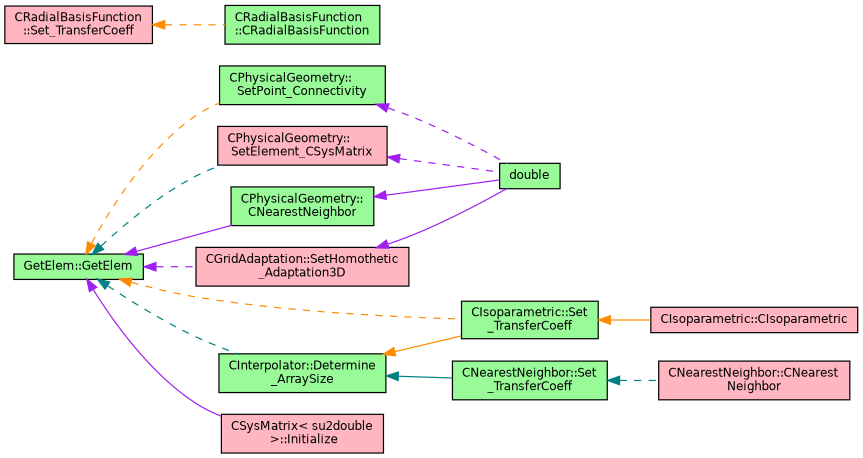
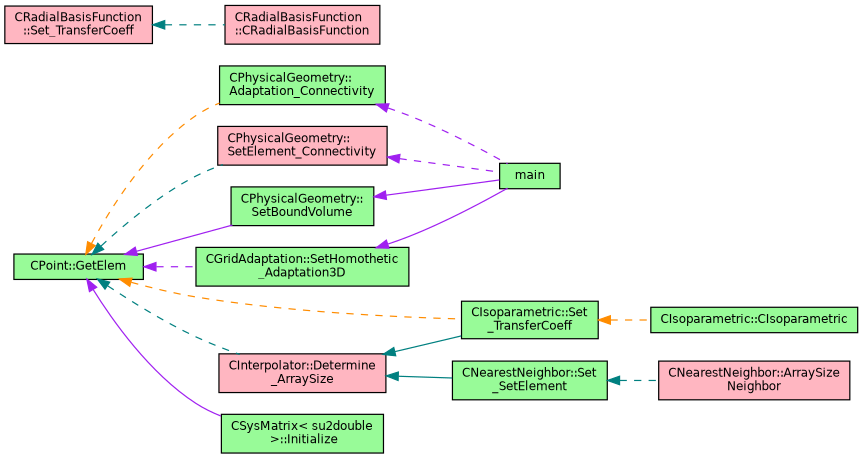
  digraph {
    rankdir=LR
    node [color=black fillcolor=palegreen fontname=Helvetica fontsize=10 shape=record style=filled]
    edge [color=purple dir=back fontname=Helvetica fontsize=10 labelfontname=Helvetica labelfontsize=10 style=dashed]
-   n1 [fontcolor=black height=0.2 label="GetElem::GetElem" width=0.4]
-   n2 [height=0.2 label="CPhysicalGeometry::\lSetPoint_Connectivity" width=0.4]
-   n3 [fillcolor=lightpink height=0.2 label="CPhysicalGeometry::\lSetElement_CSysMatrix" width=0.4]
-   n4 [height=0.2 label="CPhysicalGeometry::\lCNearestNeighbor" width=0.4]
-   n5 [fillcolor=lightpink height=0.2 label="CGridAdaptation::SetHomothetic\l_Adaptation3D" width=0.4]
-   n6 [height=0.2 label="CInterpolator::Determine\l_ArraySize" width=0.4]
+   n1 [fontcolor=black height=0.2 label="CPoint::GetElem" width=0.4]
+   n2 [height=0.2 label="CPhysicalGeometry::\lAdaptation_Connectivity" width=0.4]
+   n3 [fillcolor=lightpink height=0.2 label="CPhysicalGeometry::\lSetElement_Connectivity" width=0.4]
+   n4 [height=0.2 label="CPhysicalGeometry::\lSetBoundVolume" width=0.4]
+   n5 [height=0.2 label="CGridAdaptation::SetHomothetic\l_Adaptation3D" width=0.4]
+   n6 [fillcolor=lightpink height=0.2 label="CInterpolator::Determine\l_ArraySize" width=0.4]
    n7 [height=0.2 label="CIsoparametric::Set\l_TransferCoeff" width=0.4]
-   n8 [fillcolor=lightpink height=0.2 label="CSysMatrix\< su2double\l \>::Initialize" width=0.4]
-   n9 [height=0.2 label=double width=0.4]
-   n10 [height=0.2 label="CNearestNeighbor::Set\l_TransferCoeff" width=0.4]
-   n11 [fillcolor=lightpink height=0.2 label="CIsoparametric::CIsoparametric" width=0.4]
-   n12 [fillcolor=lightpink height=0.2 label="CNearestNeighbor::CNearest\lNeighbor" width=0.4]
+   n8 [height=0.2 label="CSysMatrix\< su2double\l \>::Initialize" width=0.4]
+   n9 [height=0.2 label=main width=0.4]
+   n10 [height=0.2 label="CNearestNeighbor::Set\l_SetElement" width=0.4]
+   n11 [height=0.2 label="CIsoparametric::CIsoparametric" width=0.4]
+   n12 [fillcolor=lightpink height=0.2 label="CNearestNeighbor::ArraySize\lNeighbor" width=0.4]
    n13 [fillcolor=lightpink height=0.2 label="CRadialBasisFunction\l::Set_TransferCoeff" width=0.4]
-   n14 [height=0.2 label="CRadialBasisFunction\l::CRadialBasisFunction" width=0.4]
+   n14 [fillcolor=lightpink height=0.2 label="CRadialBasisFunction\l::CRadialBasisFunction" width=0.4]
    n1 -> n2 [color=darkorange]
    n1 -> n3 [color=teal]
    n1 -> n4 [style=solid]
    n1 -> n5
    n1 -> n6 [color=teal]
    n1 -> n7 [color=darkorange]
    n1 -> n8 [style=solid]
    n2 -> n9
    n3 -> n9
    n4 -> n9 [style=solid]
    n5 -> n9 [style=solid]
-   n6 -> n7 [color=darkorange style=solid]
+   n6 -> n7 [color=teal style=solid]
    n6 -> n10 [color=teal style=solid]
-   n7 -> n11 [color=darkorange style=solid]
+   n7 -> n11 [color=darkorange]
    n10 -> n12 [color=teal]
-   n13 -> n14 [color=darkorange]
+   n13 -> n14 [color=teal]
  }
